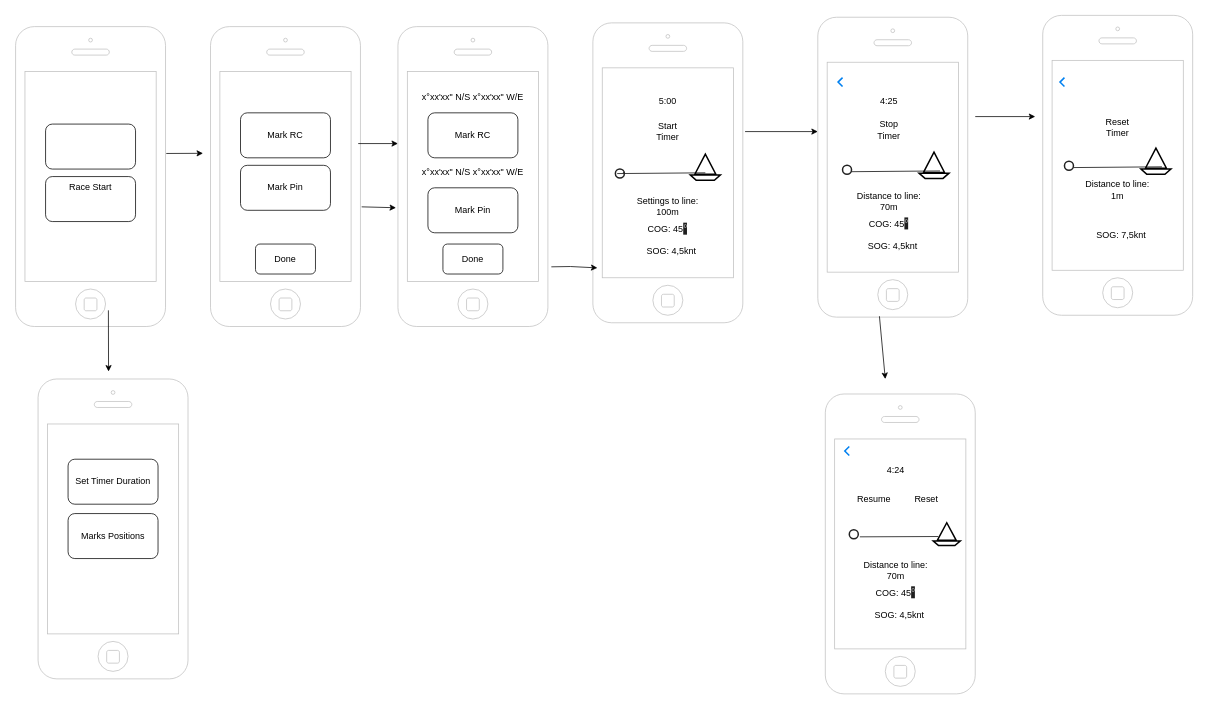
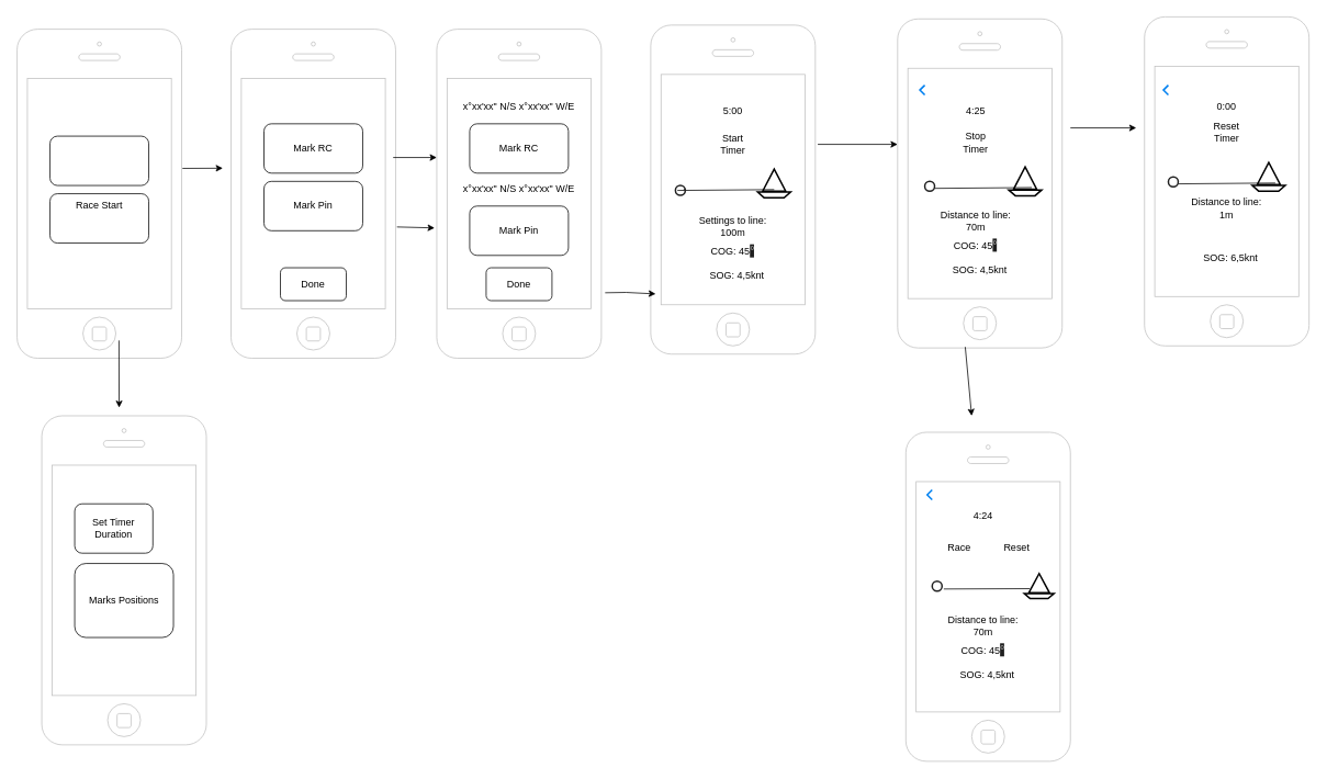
  <mxCell id="0" />
  <mxCell id="1" parent="0" />
  <mxCell id="2" value="" style="html=1;verticalLabelPosition=bottom;labelBackgroundColor=#ffffff;verticalAlign=top;shadow=0;dashed=0;strokeWidth=1;shape=mxgraph.ios7.misc.iphone;strokeColor=#c0c0c0;" vertex="1" parent="1"><mxGeometry x="20" y="35" width="200" height="400" as="geometry" /></mxCell>
  <mxCell id="3" value="" style="html=1;verticalLabelPosition=bottom;labelBackgroundColor=#ffffff;verticalAlign=top;shadow=0;dashed=0;strokeWidth=1;shape=mxgraph.ios7.misc.iphone;strokeColor=#c0c0c0;" vertex="1" parent="1"><mxGeometry x="280" y="35" width="200" height="400" as="geometry" /></mxCell>
  <mxCell id="4" value="" style="html=1;verticalLabelPosition=bottom;labelBackgroundColor=#ffffff;verticalAlign=top;shadow=0;dashed=0;strokeWidth=1;shape=mxgraph.ios7.misc.iphone;strokeColor=#c0c0c0;" vertex="1" parent="1"><mxGeometry x="530" y="35" width="200" height="400" as="geometry" /></mxCell>
  <mxCell id="5" value="Race Start" style="text;html=1;align=center;verticalAlign=middle;whiteSpace=wrap;rounded=0;" vertex="1" parent="1"><mxGeometry x="75" y="235" width="90" height="30" as="geometry" /></mxCell>
  <mxCell id="6" value="Mark RC" style="text;html=1;align=center;verticalAlign=middle;whiteSpace=wrap;rounded=0;" vertex="1" parent="1"><mxGeometry x="335" y="165" width="90" height="30" as="geometry" /></mxCell>
  <mxCell id="7" value="Mark Pin" style="text;html=1;align=center;verticalAlign=middle;whiteSpace=wrap;rounded=0;" vertex="1" parent="1"><mxGeometry x="335" y="235" width="90" height="30" as="geometry" /></mxCell>
  <mxCell id="8" value="" style="endArrow=classic;html=1;rounded=0;exitX=1.005;exitY=0.423;exitDx=0;exitDy=0;exitPerimeter=0;" edge="1" parent="1" source="2"><mxGeometry width="50" height="50" relative="1" as="geometry"><mxPoint x="360" y="315" as="sourcePoint" /><mxPoint x="270" y="204" as="targetPoint" /></mxGeometry></mxCell>
  <mxCell id="9" value="" style="rounded=1;whiteSpace=wrap;html=1;fillColor=none;" vertex="1" parent="1"><mxGeometry x="60" y="165" width="120" height="60" as="geometry" /></mxCell>
  <mxCell id="10" value="" style="rounded=1;whiteSpace=wrap;html=1;fillColor=none;" vertex="1" parent="1"><mxGeometry x="60" y="235" width="120" height="60" as="geometry" /></mxCell>
  <mxCell id="11" value="" style="rounded=1;whiteSpace=wrap;html=1;fillColor=none;" vertex="1" parent="1"><mxGeometry x="320" y="150" width="120" height="60" as="geometry" /></mxCell>
  <mxCell id="12" value="" style="rounded=1;whiteSpace=wrap;html=1;fillColor=none;" vertex="1" parent="1"><mxGeometry x="320" y="220" width="120" height="60" as="geometry" /></mxCell>
  <mxCell id="13" value="" style="endArrow=classic;html=1;rounded=0;exitX=0.985;exitY=0.39;exitDx=0;exitDy=0;exitPerimeter=0;" edge="1" parent="1" source="3"><mxGeometry width="50" height="50" relative="1" as="geometry"><mxPoint x="430" y="335" as="sourcePoint" /><mxPoint x="530" y="191" as="targetPoint" /></mxGeometry></mxCell>
  <mxCell id="14" value="" style="rounded=1;whiteSpace=wrap;html=1;fillColor=none;" vertex="1" parent="1"><mxGeometry x="570" y="150" width="120" height="60" as="geometry" /></mxCell>
  <mxCell id="15" value="" style="rounded=1;whiteSpace=wrap;html=1;fillColor=none;" vertex="1" parent="1"><mxGeometry x="570" y="250" width="120" height="60" as="geometry" /></mxCell>
  <mxCell id="16" value="x°xx'xx&quot; N/S x°xx'xx&quot; W/E" style="text;align=center;verticalAlign=middle;rounded=0;fontColor=default;whiteSpace=wrap;" vertex="1" parent="1"><mxGeometry x="560" y="115" width="140" height="30" as="geometry" /></mxCell>
  <mxCell id="17" value="x°xx'xx&quot; N/S x°xx'xx&quot; W/E" style="text;align=center;verticalAlign=middle;rounded=0;fontColor=default;whiteSpace=wrap;" vertex="1" parent="1"><mxGeometry x="560" y="215" width="140" height="30" as="geometry" /></mxCell>
  <mxCell id="18" value="Mark RC" style="text;html=1;align=center;verticalAlign=middle;whiteSpace=wrap;rounded=0;" vertex="1" parent="1"><mxGeometry x="600" y="165" width="60" height="30" as="geometry" /></mxCell>
  <mxCell id="19" value="Mark Pin" style="text;html=1;align=center;verticalAlign=middle;whiteSpace=wrap;rounded=0;" vertex="1" parent="1"><mxGeometry x="600" y="265" width="60" height="30" as="geometry" /></mxCell>
  <mxCell id="20" value="Done" style="rounded=1;whiteSpace=wrap;html=1;" vertex="1" parent="1"><mxGeometry x="340" y="325" width="80" height="40" as="geometry" /></mxCell>
  <mxCell id="21" value="Done" style="rounded=1;whiteSpace=wrap;html=1;" vertex="1" parent="1"><mxGeometry x="590" y="325" width="80" height="40" as="geometry" /></mxCell>
  <mxCell id="22" value="" style="endArrow=classic;html=1;rounded=0;exitX=1.008;exitY=0.601;exitDx=0;exitDy=0;exitPerimeter=0;entryX=-0.013;entryY=0.604;entryDx=0;entryDy=0;entryPerimeter=0;" edge="1" parent="1" source="3" target="4"><mxGeometry width="50" height="50" relative="1" as="geometry"><mxPoint x="487" y="201" as="sourcePoint" /><mxPoint x="540" y="201" as="targetPoint" /></mxGeometry></mxCell>
  <mxCell id="23" value="" style="html=1;verticalLabelPosition=bottom;labelBackgroundColor=#ffffff;verticalAlign=top;shadow=0;dashed=0;strokeWidth=1;shape=mxgraph.ios7.misc.iphone;strokeColor=#c0c0c0;" vertex="1" parent="1"><mxGeometry x="790" y="30" width="200" height="400" as="geometry" /></mxCell>
  <mxCell id="24" value="" style="endArrow=classic;html=1;rounded=0;exitX=1.023;exitY=0.801;exitDx=0;exitDy=0;exitPerimeter=0;entryX=0.03;entryY=0.817;entryDx=0;entryDy=0;entryPerimeter=0;" edge="1" parent="1" source="4" target="23"><mxGeometry width="50" height="50" relative="1" as="geometry"><mxPoint x="492" y="285" as="sourcePoint" /><mxPoint x="760" y="345" as="targetPoint" /><Array as="points"><mxPoint x="760" y="355" /></Array></mxGeometry></mxCell>
  <mxCell id="25" value="5:00" style="text;html=1;align=center;verticalAlign=middle;whiteSpace=wrap;rounded=0;" vertex="1" parent="1"><mxGeometry x="860" y="120" width="60" height="30" as="geometry" /></mxCell>
  <mxCell id="26" value="Start Timer" style="text;html=1;align=center;verticalAlign=middle;whiteSpace=wrap;rounded=0;" vertex="1" parent="1"><mxGeometry x="860" y="160" width="60" height="30" as="geometry" /></mxCell>
  <mxCell id="27" value="COG: 45&lt;span style=&quot;caret-color: rgb(191, 191, 191); color: rgb(191, 191, 191); font-family: Arial, sans-serif; font-size: 14px; text-align: left; background-color: rgb(31, 31, 31);&quot;&gt;°&lt;/span&gt;" style="text;html=1;align=center;verticalAlign=middle;whiteSpace=wrap;rounded=0;" vertex="1" parent="1"><mxGeometry x="860" y="290" width="60" height="30" as="geometry" /></mxCell>
  <mxCell id="28" value="SOG: 4,5knt" style="text;html=1;align=center;verticalAlign=middle;whiteSpace=wrap;rounded=0;" vertex="1" parent="1"><mxGeometry x="860" y="320" width="70" height="30" as="geometry" /></mxCell>
  <mxCell id="29" value="Settings to line: 100m" style="text;html=1;align=center;verticalAlign=middle;whiteSpace=wrap;rounded=0;" vertex="1" parent="1"><mxGeometry x="840" y="260" width="100" height="30" as="geometry" /></mxCell>
  <mxCell id="30" value="" style="endArrow=none;html=1;rounded=0;entryX=0.2;entryY=0.5;entryDx=0;entryDy=0;entryPerimeter=0;" edge="1" parent="1" source="33" target="23"><mxGeometry width="50" height="50" relative="1" as="geometry"><mxPoint x="940" y="230" as="sourcePoint" /><mxPoint x="960" y="225" as="targetPoint" /><Array as="points" /></mxGeometry></mxCell>
  <mxCell id="31" value="" style="verticalLabelPosition=bottom;html=1;verticalAlign=top;strokeWidth=2;shape=mxgraph.lean_mapping.boat_shipment;align=center;" vertex="1" parent="1"><mxGeometry x="920" y="205" width="40" height="35" as="geometry" /></mxCell>
  <mxCell id="32" value="" style="endArrow=none;html=1;rounded=0;entryX=0.2;entryY=0.5;entryDx=0;entryDy=0;entryPerimeter=0;" edge="1" parent="1" target="33"><mxGeometry width="50" height="50" relative="1" as="geometry"><mxPoint x="940" y="230" as="sourcePoint" /><mxPoint x="830" y="230" as="targetPoint" /><Array as="points" /></mxGeometry></mxCell>
  <mxCell id="33" value="" style="html=1;verticalLabelPosition=bottom;labelBackgroundColor=#ffffff;verticalAlign=top;shadow=0;dashed=0;strokeWidth=2;shape=mxgraph.ios7.misc.circle;strokeColor=#222222;fillColor=none;" vertex="1" parent="1"><mxGeometry x="820" y="225" width="12" height="12" as="geometry" /></mxCell>
  <mxCell id="34" value="" style="html=1;verticalLabelPosition=bottom;labelBackgroundColor=#ffffff;verticalAlign=top;shadow=0;dashed=0;strokeWidth=1;shape=mxgraph.ios7.misc.iphone;strokeColor=#c0c0c0;" vertex="1" parent="1"><mxGeometry x="1090" y="22.5" width="200" height="400" as="geometry" /></mxCell>
  <mxCell id="35" value="Stop Timer" style="text;html=1;align=center;verticalAlign=middle;whiteSpace=wrap;rounded=0;" vertex="1" parent="1"><mxGeometry x="1155" y="157.5" width="60" height="30" as="geometry" /></mxCell>
  <mxCell id="36" value="" style="verticalLabelPosition=bottom;html=1;verticalAlign=top;strokeWidth=2;shape=mxgraph.lean_mapping.boat_shipment;align=center;" vertex="1" parent="1"><mxGeometry x="1225" y="202.5" width="40" height="35" as="geometry" /></mxCell>
  <mxCell id="37" value="" style="endArrow=none;html=1;rounded=0;entryX=0.2;entryY=0.5;entryDx=0;entryDy=0;entryPerimeter=0;" edge="1" parent="1"><mxGeometry width="50" height="50" relative="1" as="geometry"><mxPoint x="1253" y="227.5" as="sourcePoint" /><mxPoint x="1135" y="228.5" as="targetPoint" /><Array as="points" /></mxGeometry></mxCell>
  <mxCell id="38" value="" style="html=1;verticalLabelPosition=bottom;labelBackgroundColor=#ffffff;verticalAlign=top;shadow=0;dashed=0;strokeWidth=2;shape=mxgraph.ios7.misc.circle;strokeColor=#222222;fillColor=none;" vertex="1" parent="1"><mxGeometry x="1123" y="220" width="12" height="12" as="geometry" /></mxCell>
  <mxCell id="39" value="COG: 45&lt;span style=&quot;caret-color: rgb(191, 191, 191); color: rgb(191, 191, 191); font-family: Arial, sans-serif; font-size: 14px; text-align: left; background-color: rgb(31, 31, 31);&quot;&gt;°&lt;/span&gt;" style="text;html=1;align=center;verticalAlign=middle;whiteSpace=wrap;rounded=0;" vertex="1" parent="1"><mxGeometry x="1155" y="282.5" width="60" height="30" as="geometry" /></mxCell>
  <mxCell id="40" value="SOG: 4,5knt" style="text;html=1;align=center;verticalAlign=middle;whiteSpace=wrap;rounded=0;" vertex="1" parent="1"><mxGeometry x="1155" y="312.5" width="70" height="30" as="geometry" /></mxCell>
  <mxCell id="41" value="Distance to line: 70m" style="text;html=1;align=center;verticalAlign=middle;whiteSpace=wrap;rounded=0;" vertex="1" parent="1"><mxGeometry x="1135" y="252.5" width="100" height="30" as="geometry" /></mxCell>
  <mxCell id="42" value="" style="endArrow=classic;html=1;rounded=0;" edge="1" parent="1"><mxGeometry width="50" height="50" relative="1" as="geometry"><mxPoint x="993" y="175" as="sourcePoint" /><mxPoint x="1090" y="175" as="targetPoint" /></mxGeometry></mxCell>
  <mxCell id="43" value="4:25" style="text;html=1;align=center;verticalAlign=middle;whiteSpace=wrap;rounded=0;" vertex="1" parent="1"><mxGeometry x="1155" y="120" width="60" height="30" as="geometry" /></mxCell>
  <mxCell id="44" value="" style="html=1;verticalLabelPosition=bottom;labelBackgroundColor=#ffffff;verticalAlign=top;shadow=0;dashed=0;strokeWidth=1;shape=mxgraph.ios7.misc.iphone;strokeColor=#c0c0c0;" vertex="1" parent="1"><mxGeometry x="1390" y="20" width="200" height="400" as="geometry" /></mxCell>
  <mxCell id="45" value="" style="endArrow=classic;html=1;rounded=0;" edge="1" parent="1"><mxGeometry width="50" height="50" relative="1" as="geometry"><mxPoint x="1300" y="155" as="sourcePoint" /><mxPoint x="1380" y="155" as="targetPoint" /></mxGeometry></mxCell>
+ <mxCell id="46" value="0:00" style="text;html=1;align=center;verticalAlign=middle;whiteSpace=wrap;rounded=0;" vertex="1" parent="1"><mxGeometry x="1460" y="115" width="60" height="30" as="geometry" /></mxCell>
  <mxCell id="47" value="" style="verticalLabelPosition=bottom;html=1;verticalAlign=top;strokeWidth=2;shape=mxgraph.lean_mapping.boat_shipment;align=center;" vertex="1" parent="1"><mxGeometry x="1521" y="197" width="40" height="35" as="geometry" /></mxCell>
  <mxCell id="48" value="" style="endArrow=none;html=1;rounded=0;entryX=0.2;entryY=0.5;entryDx=0;entryDy=0;entryPerimeter=0;" edge="1" parent="1"><mxGeometry width="50" height="50" relative="1" as="geometry"><mxPoint x="1549" y="222" as="sourcePoint" /><mxPoint x="1431" y="223" as="targetPoint" /><Array as="points" /></mxGeometry></mxCell>
  <mxCell id="49" value="" style="html=1;verticalLabelPosition=bottom;labelBackgroundColor=#ffffff;verticalAlign=top;shadow=0;dashed=0;strokeWidth=2;shape=mxgraph.ios7.misc.circle;strokeColor=#222222;fillColor=none;" vertex="1" parent="1"><mxGeometry x="1419" y="214.5" width="12" height="12" as="geometry" /></mxCell>
- <mxCell id="50" value="SOG: 7,5knt" style="text;html=1;align=center;verticalAlign=middle;whiteSpace=wrap;rounded=0;" vertex="1" parent="1"><mxGeometry x="1460" y="297.5" width="70" height="30" as="geometry" /></mxCell>
+ <mxCell id="50" value="SOG: 6,5knt" style="text;html=1;align=center;verticalAlign=middle;whiteSpace=wrap;rounded=0;" vertex="1" parent="1"><mxGeometry x="1460" y="297.5" width="70" height="30" as="geometry" /></mxCell>
  <mxCell id="51" value="Distance to line: 1m" style="text;html=1;align=center;verticalAlign=middle;whiteSpace=wrap;rounded=0;" vertex="1" parent="1"><mxGeometry x="1440" y="237.5" width="100" height="30" as="geometry" /></mxCell>
  <mxCell id="52" value="" style="html=1;verticalLabelPosition=bottom;labelBackgroundColor=#ffffff;verticalAlign=top;shadow=0;dashed=0;strokeWidth=2;shape=mxgraph.ios7.misc.left;strokeColor=#0080f0;" vertex="1" parent="1"><mxGeometry x="1117" y="103" width="6" height="12" as="geometry" /></mxCell>
  <mxCell id="53" value="" style="html=1;verticalLabelPosition=bottom;labelBackgroundColor=#ffffff;verticalAlign=top;shadow=0;dashed=0;strokeWidth=2;shape=mxgraph.ios7.misc.left;strokeColor=#0080f0;" vertex="1" parent="1"><mxGeometry x="1413" y="103" width="6" height="12" as="geometry" /></mxCell>
- <mxCell id="54" value="Reset Timer" style="text;html=1;align=center;verticalAlign=middle;whiteSpace=wrap;rounded=0;" vertex="1" parent="1"><mxGeometry x="1460" y="155" width="60" height="30" as="geometry" /></mxCell>
+ <mxCell id="54" value="Reset Timer" style="text;html=1;align=center;verticalAlign=middle;whiteSpace=wrap;rounded=0;" vertex="1" parent="1"><mxGeometry x="1460" y="145" width="60" height="30" as="geometry" /></mxCell>
  <mxCell id="55" value="" style="endArrow=classic;html=1;rounded=0;exitX=0.411;exitY=0.997;exitDx=0;exitDy=0;exitPerimeter=0;" edge="1" parent="1" source="34"><mxGeometry width="50" height="50" relative="1" as="geometry"><mxPoint x="1160" y="385" as="sourcePoint" /><mxPoint x="1180" y="505" as="targetPoint" /></mxGeometry></mxCell>
  <mxCell id="56" value="" style="html=1;verticalLabelPosition=bottom;labelBackgroundColor=#ffffff;verticalAlign=top;shadow=0;dashed=0;strokeWidth=1;shape=mxgraph.ios7.misc.iphone;strokeColor=#c0c0c0;" vertex="1" parent="1"><mxGeometry x="1100" y="525" width="200" height="400" as="geometry" /></mxCell>
- <mxCell id="57" value="Resume" style="text;html=1;align=center;verticalAlign=middle;whiteSpace=wrap;rounded=0;" vertex="1" parent="1"><mxGeometry x="1135" y="649.5" width="60" height="30" as="geometry" /></mxCell>
+ <mxCell id="57" value="Race" style="text;html=1;align=center;verticalAlign=middle;whiteSpace=wrap;rounded=0;" vertex="1" parent="1"><mxGeometry x="1135" y="649.5" width="60" height="30" as="geometry" /></mxCell>
  <mxCell id="58" value="" style="verticalLabelPosition=bottom;html=1;verticalAlign=top;strokeWidth=2;shape=mxgraph.lean_mapping.boat_shipment;align=center;" vertex="1" parent="1"><mxGeometry x="1244" y="696.75" width="36" height="30.5" as="geometry" /></mxCell>
  <mxCell id="59" value="" style="endArrow=none;html=1;rounded=0;entryX=1.174;entryY=0.794;entryDx=0;entryDy=0;entryPerimeter=0;exitX=0.187;exitY=0.602;exitDx=0;exitDy=0;exitPerimeter=0;" edge="1" parent="1" source="58" target="60"><mxGeometry width="50" height="50" relative="1" as="geometry"><mxPoint x="1250" y="716" as="sourcePoint" /><mxPoint x="1144" y="720.5" as="targetPoint" /><Array as="points" /></mxGeometry></mxCell>
  <mxCell id="60" value="" style="html=1;verticalLabelPosition=bottom;labelBackgroundColor=#ffffff;verticalAlign=top;shadow=0;dashed=0;strokeWidth=2;shape=mxgraph.ios7.misc.circle;strokeColor=#222222;fillColor=none;" vertex="1" parent="1"><mxGeometry x="1132" y="706" width="12" height="12" as="geometry" /></mxCell>
  <mxCell id="61" value="COG: 45&lt;span style=&quot;caret-color: rgb(191, 191, 191); color: rgb(191, 191, 191); font-family: Arial, sans-serif; font-size: 14px; text-align: left; background-color: rgb(31, 31, 31);&quot;&gt;°&lt;/span&gt;" style="text;html=1;align=center;verticalAlign=middle;whiteSpace=wrap;rounded=0;" vertex="1" parent="1"><mxGeometry x="1164" y="774.5" width="60" height="30" as="geometry" /></mxCell>
  <mxCell id="62" value="SOG: 4,5knt" style="text;html=1;align=center;verticalAlign=middle;whiteSpace=wrap;rounded=0;" vertex="1" parent="1"><mxGeometry x="1164" y="804.5" width="70" height="30" as="geometry" /></mxCell>
  <mxCell id="63" value="Distance to line: 70m" style="text;html=1;align=center;verticalAlign=middle;whiteSpace=wrap;rounded=0;" vertex="1" parent="1"><mxGeometry x="1144" y="744.5" width="100" height="30" as="geometry" /></mxCell>
  <mxCell id="64" value="4:24" style="text;html=1;align=center;verticalAlign=middle;whiteSpace=wrap;rounded=0;" vertex="1" parent="1"><mxGeometry x="1164" y="612" width="60" height="30" as="geometry" /></mxCell>
  <mxCell id="65" value="" style="html=1;verticalLabelPosition=bottom;labelBackgroundColor=#ffffff;verticalAlign=top;shadow=0;dashed=0;strokeWidth=2;shape=mxgraph.ios7.misc.left;strokeColor=#0080f0;" vertex="1" parent="1"><mxGeometry x="1126" y="595" width="6" height="12" as="geometry" /></mxCell>
  <mxCell id="66" value="Reset" style="text;html=1;align=center;verticalAlign=middle;whiteSpace=wrap;rounded=0;" vertex="1" parent="1"><mxGeometry x="1205" y="649.5" width="60" height="30" as="geometry" /></mxCell>
  <mxCell id="67" value="" style="endArrow=classic;html=1;rounded=0;exitX=0.619;exitY=0.946;exitDx=0;exitDy=0;exitPerimeter=0;" edge="1" parent="1" source="2"><mxGeometry width="50" height="50" relative="1" as="geometry"><mxPoint x="231" y="214" as="sourcePoint" /><mxPoint x="144" y="495" as="targetPoint" /></mxGeometry></mxCell>
  <mxCell id="68" value="" style="html=1;verticalLabelPosition=bottom;labelBackgroundColor=#ffffff;verticalAlign=top;shadow=0;dashed=0;strokeWidth=1;shape=mxgraph.ios7.misc.iphone;strokeColor=#c0c0c0;" vertex="1" parent="1"><mxGeometry x="50" y="505" width="200" height="400" as="geometry" /></mxCell>
- <mxCell id="69" value="Set Timer Duration" style="rounded=1;whiteSpace=wrap;html=1;fillColor=none;" vertex="1" parent="1"><mxGeometry x="90" y="612" width="120" height="60" as="geometry" /></mxCell>
- <mxCell id="70" value="Marks Positions" style="rounded=1;whiteSpace=wrap;html=1;fillColor=none;" vertex="1" parent="1"><mxGeometry x="90" y="684.5" width="120" height="60" as="geometry" /></mxCell>
+ <mxCell id="69" value="Set Timer Duration" style="rounded=1;whiteSpace=wrap;html=1;fillColor=none;" vertex="1" parent="1"><mxGeometry x="90" y="612" width="95" height="60" as="geometry" /></mxCell>
+ <mxCell id="70" value="Marks Positions" style="rounded=1;whiteSpace=wrap;html=1;fillColor=none;" vertex="1" parent="1"><mxGeometry x="90" y="684.5" width="120" height="90" as="geometry" /></mxCell>
